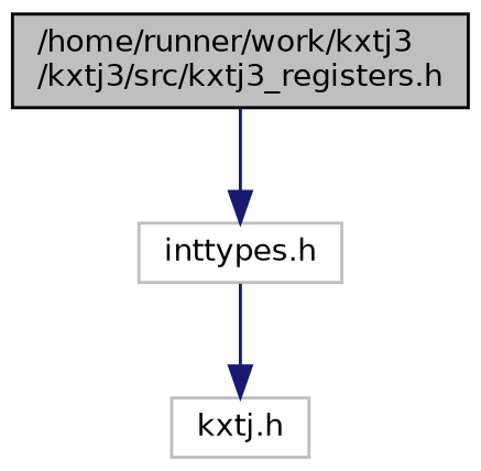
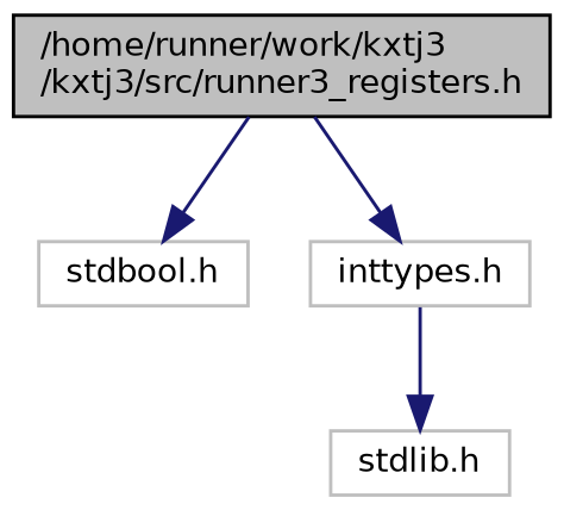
  digraph {
    node [color=grey75 fillcolor=white fontname=Helvetica fontsize=10 shape=record style=filled]
    edge [color=midnightblue fontname=Helvetica fontsize=10 labelfontname=Helvetica labelfontsize=10 style=solid]
-   n1 [color=black fillcolor=grey75 fontcolor=black height=0.2 label="/home/runner/work/kxtj3\l/kxtj3/src/kxtj3_registers.h" width=0.4]
+   n1 [color=black fillcolor=grey75 fontcolor=black height=0.2 label="/home/runner/work/kxtj3\l/kxtj3/src/runner3_registers.h" width=0.4]
+   n2 [height=0.2 label="stdbool.h" width=0.4]
    n3 [height=0.2 label="inttypes.h" width=0.4]
-   n4 [height=0.2 label="kxtj.h" width=0.4]
+   n4 [height=0.2 label="stdlib.h" width=0.4]
+   n1 -> n2
    n1 -> n3
    n3 -> n4
  }
